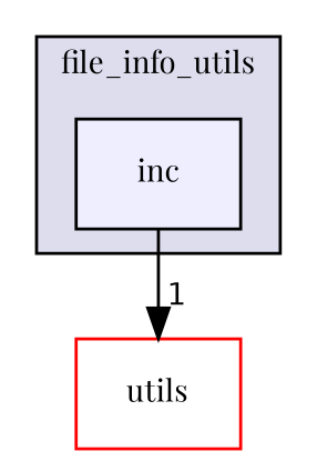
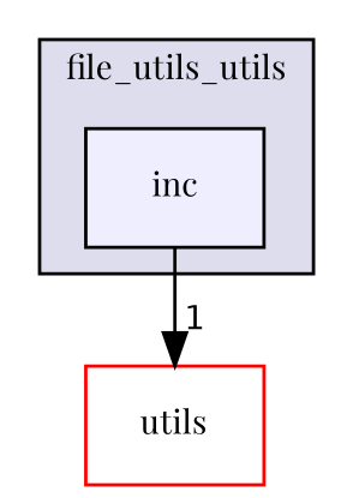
  digraph {
    compound=true
    fontname="Playfair Display"
    node [fontname="Playfair Display" fontsize=10 shape=box style=filled]
    n1 [fillcolor="#eeeeff" label=inc pencolor=black]
    n2 [color=red fillcolor=white label=utils]
    subgraph cluster_1 {
      bgcolor="#ddddee"
      fontsize=10
-     label=file_info_utils
+     label=file_utils_utils
      pencolor=black
      n1
    }
    n1 -> n2 [headlabel=1 labeldistance=1.5 labelfontname=Helvetica labelfontsize=10 fontname="Playfair Display"]
  }
